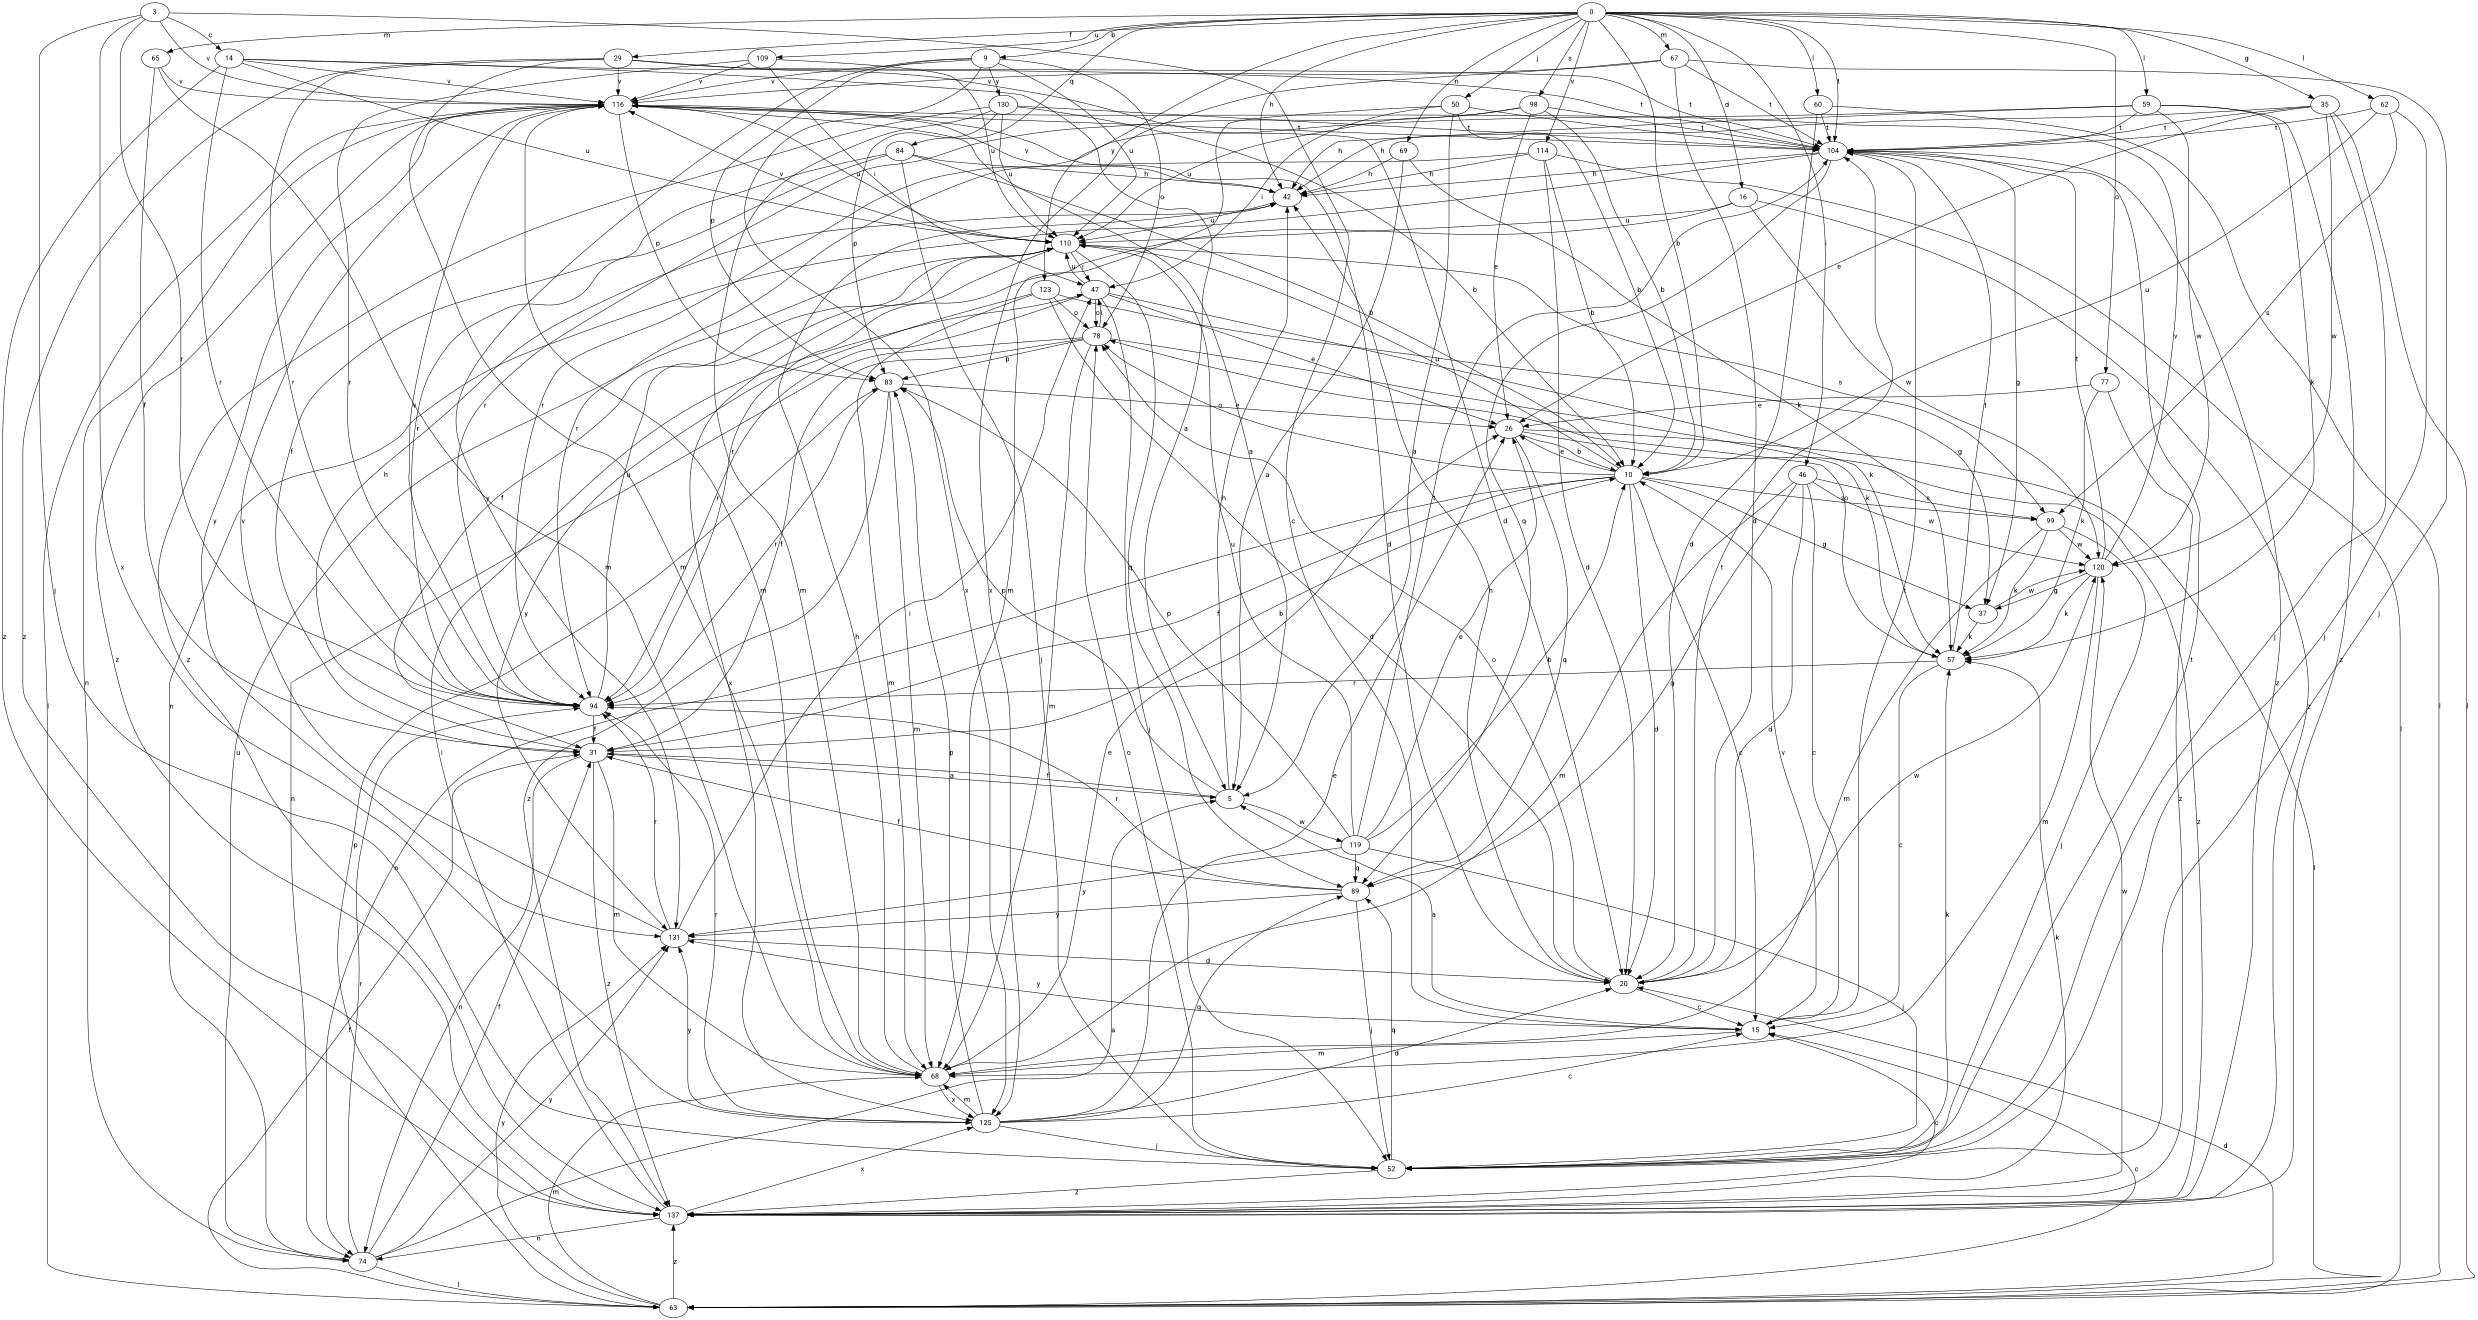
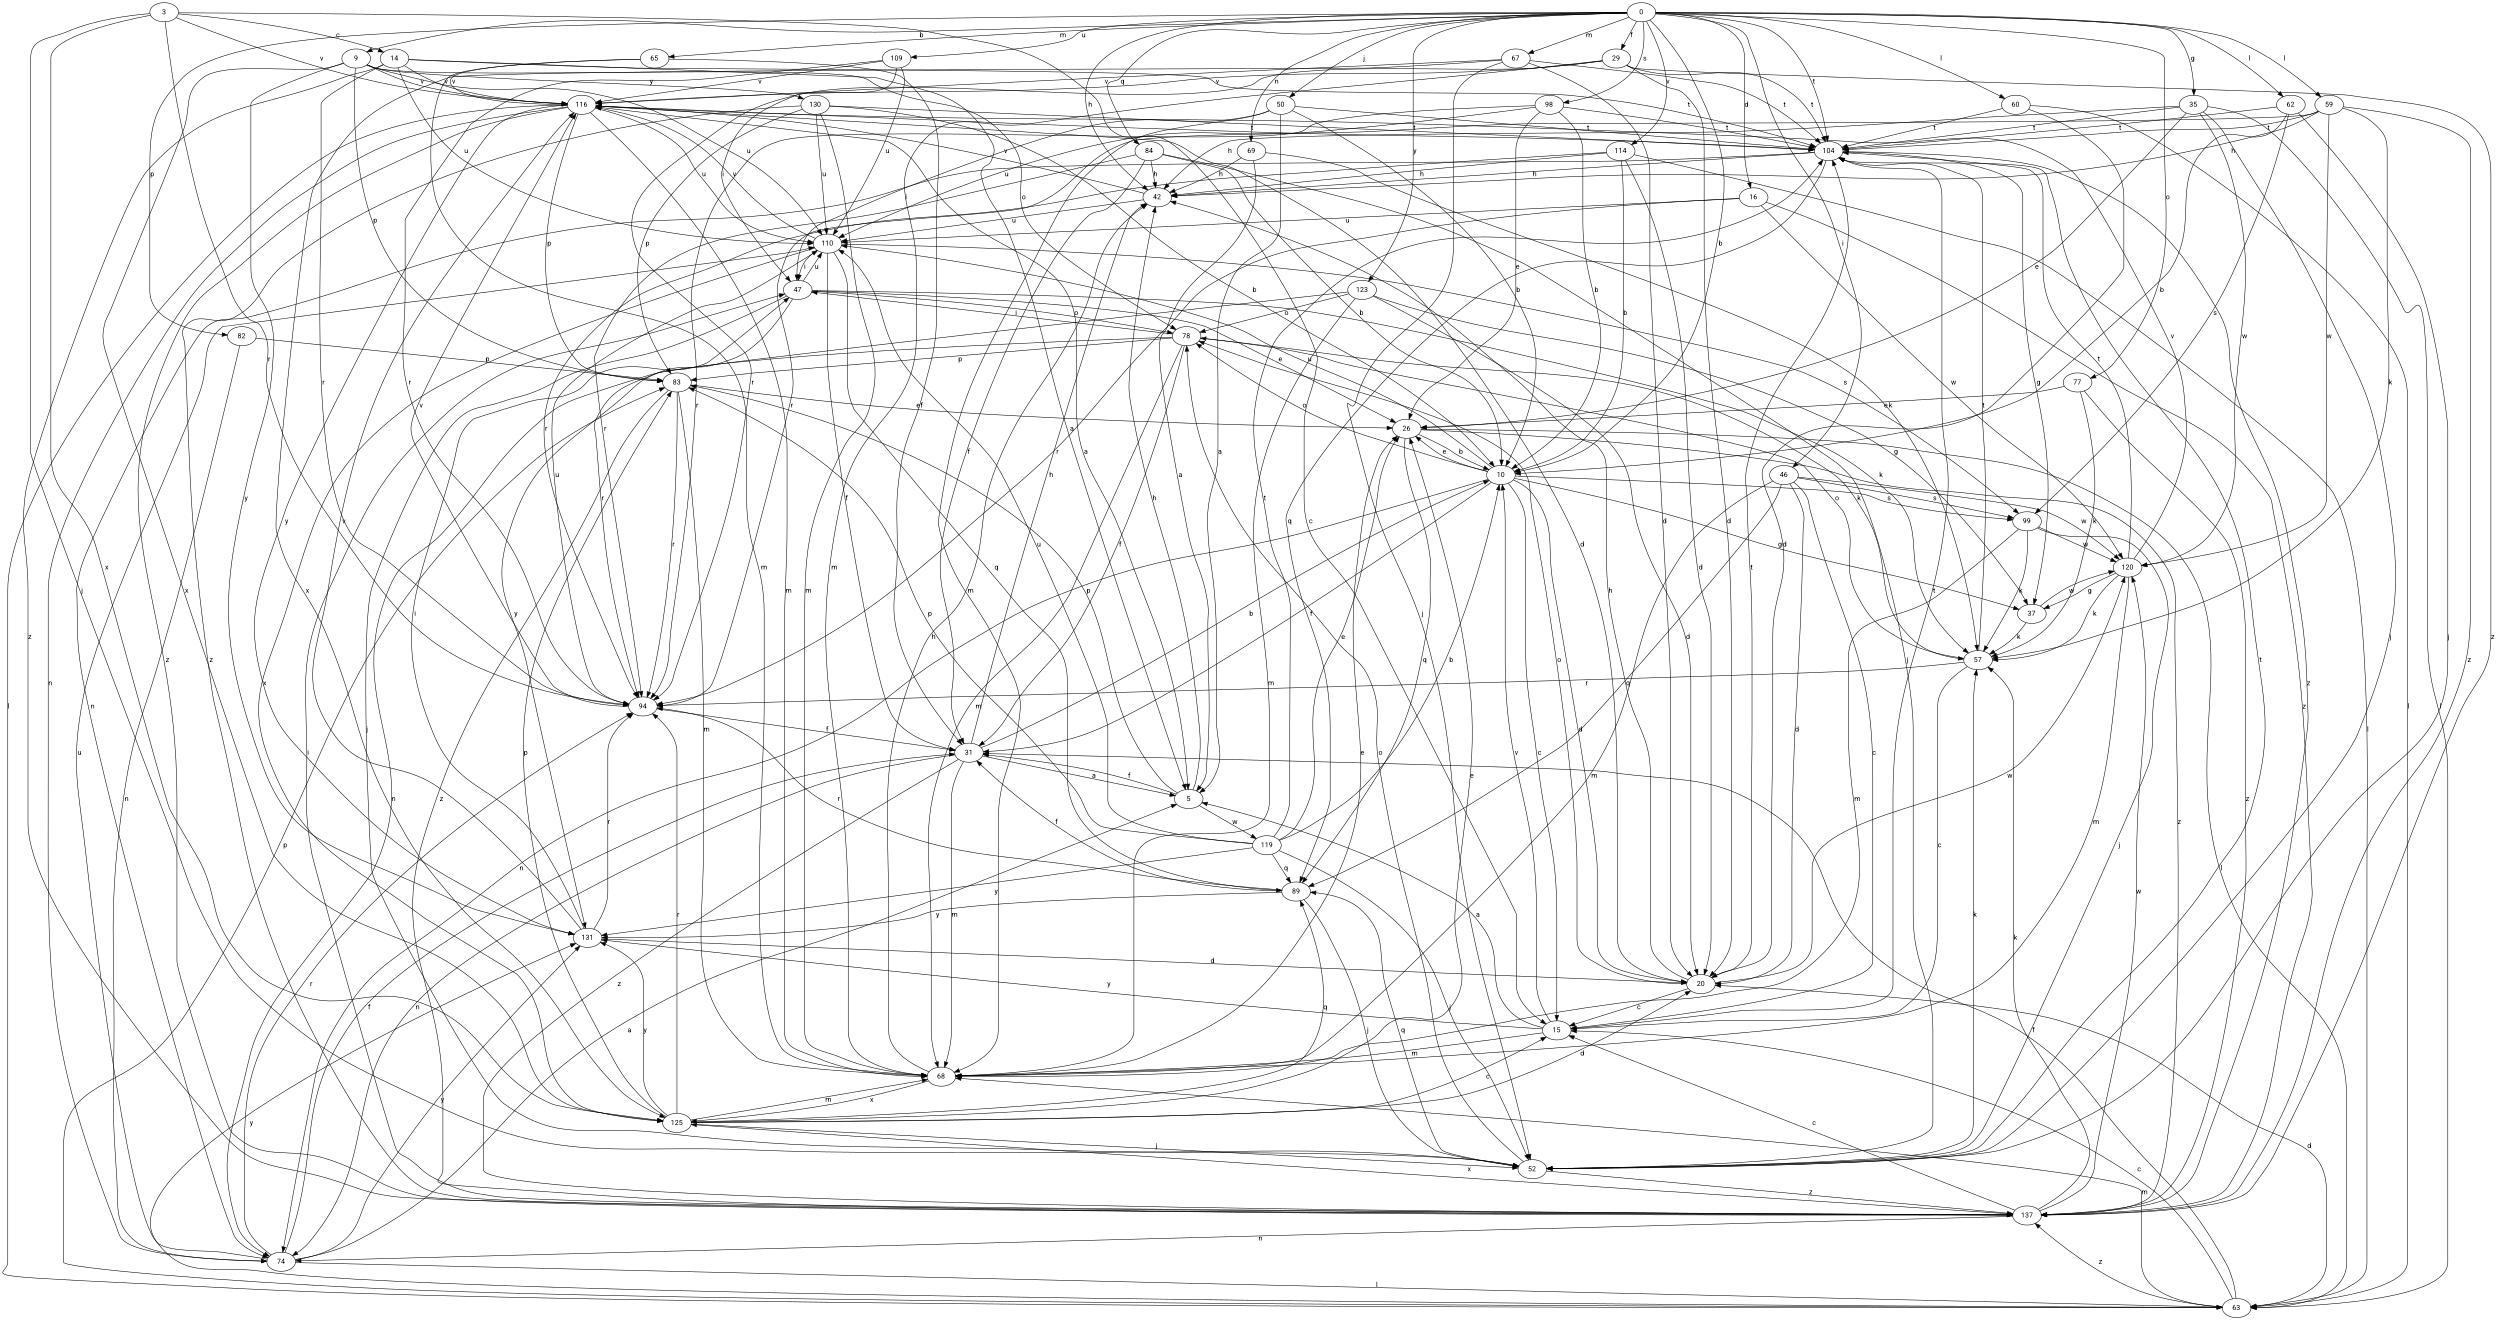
  strict digraph {
    fontname=Roboto
    node [fontname=Roboto]
    edge [fontname=Roboto]
    0
    9
    10
    16
    29
    35
    42
    46
    50
    59
    60
    62
    65
    67
    69
    77
+   82
    84
    98
    104
    109
    114
    n23 [label=123]
    116
    125
    83
    78
    110
    130
    131
    15
    31
    20
    26
    37
    74
    99
    94
    137
    120
    68
    52
    63
    89
    5
    47
    57
    3
    14
    119
    0 -> 9 [label=b]
    0 -> 10 [label=b]
    0 -> 16 [label=d]
    0 -> 29 [label=f]
    0 -> 35 [label=g]
    0 -> 42 [label=h]
    0 -> 46 [label=i]
    0 -> 50 [label=j]
    0 -> 59 [label=l]
    0 -> 60 [label=l]
    0 -> 62 [label=l]
    0 -> 65 [label=m]
    0 -> 67 [label=m]
    0 -> 69 [label=n]
    0 -> 77 [label=o]
+   0 -> 82 [label=p]
    0 -> 84 [label=q]
    0 -> 98 [label=s]
    0 -> 104 [label=t]
    0 -> 109 [label=u]
    0 -> 114 [label=v]
    0 -> n23 [label=y]
    9 -> 116 [label=v]
    9 -> 125 [label=x]
    9 -> 83 [label=p]
    9 -> 78 [label=o]
    9 -> 110 [label=u]
    9 -> 130 [label=y]
    9 -> 131 [label=y]
    10 -> 78 [label=o]
    10 -> 110 [label=u]
    10 -> 15 [label=c]
    10 -> 31 [label=f]
    10 -> 20 [label=d]
    10 -> 26 [label=e]
    10 -> 37 [label=g]
    10 -> 74 [label=n]
    10 -> 99 [label=s]
    16 -> 110 [label=u]
    16 -> 94 [label=r]
    16 -> 137 [label=z]
    16 -> 120 [label=w]
    29 -> 104 [label=t]
    29 -> 116 [label=v]
    29 -> 20 [label=d]
    29 -> 94 [label=r]
    29 -> 137 [label=z]
    29 -> 68 [label=m]
    35 -> 42 [label=h]
    35 -> 104 [label=t]
    35 -> 26 [label=e]
    35 -> 120 [label=w]
    35 -> 52 [label=j]
    35 -> 63 [label=l]
    42 -> 116 [label=v]
    42 -> 110 [label=u]
    46 -> 15 [label=c]
    46 -> 20 [label=d]
    46 -> 99 [label=s]
    46 -> 120 [label=w]
    46 -> 68 [label=m]
    46 -> 89 [label=q]
    50 -> 10 [label=b]
    50 -> 104 [label=t]
    50 -> 68 [label=m]
    50 -> 5 [label=a]
    50 -> 47 [label=i]
    59 -> 42 [label=h]
    59 -> 104 [label=t]
    59 -> 94 [label=r]
    59 -> 137 [label=z]
    59 -> 120 [label=w]
    59 -> 57 [label=k]
    60 -> 104 [label=t]
    60 -> 20 [label=d]
    60 -> 63 [label=l]
-   62 -> 10 [label=u]
+   62 -> 10 [label=b]
    62 -> 104 [label=t]
    62 -> 99 [label=s]
    62 -> 52 [label=j]
    65 -> 116 [label=v]
    65 -> 31 [label=f]
    65 -> 68 [label=m]
    67 -> 104 [label=t]
    67 -> 116 [label=v]
    67 -> 125 [label=x]
    67 -> 20 [label=d]
    67 -> 52 [label=j]
    69 -> 42 [label=h]
    69 -> 5 [label=a]
    69 -> 57 [label=k]
    77 -> 26 [label=e]
    77 -> 137 [label=z]
    77 -> 57 [label=k]
+   82 -> 83 [label=p]
+   82 -> 74 [label=n]
    84 -> 10 [label=b]
    84 -> 42 [label=h]
    84 -> 31 [label=f]
    84 -> 94 [label=r]
    84 -> 52 [label=j]
    98 -> 10 [label=b]
    98 -> 104 [label=t]
    98 -> 110 [label=u]
    98 -> 26 [label=e]
    98 -> 94 [label=r]
    104 -> 42 [label=h]
    104 -> 37 [label=g]
    104 -> 74 [label=n]
    104 -> 137 [label=z]
    104 -> 89 [label=q]
    109 -> 116 [label=v]
    109 -> 110 [label=u]
    109 -> 94 [label=r]
    109 -> 47 [label=i]
    114 -> 10 [label=b]
    114 -> 42 [label=h]
    114 -> 20 [label=d]
    114 -> 94 [label=r]
    114 -> 63 [label=l]
    n23 -> 78 [label=o]
    n23 -> 131 [label=y]
    n23 -> 20 [label=d]
    n23 -> 37 [label=g]
    n23 -> 68 [label=m]
    116 -> 104 [label=t]
    116 -> 83 [label=p]
    116 -> 110 [label=u]
    116 -> 131 [label=y]
    116 -> 20 [label=d]
    116 -> 74 [label=n]
    116 -> 137 [label=z]
    116 -> 68 [label=m]
    116 -> 63 [label=l]
    116 -> 5 [label=a]
    125 -> 83 [label=p]
    125 -> 131 [label=y]
    125 -> 15 [label=c]
    125 -> 20 [label=d]
    125 -> 26 [label=e]
    125 -> 94 [label=r]
    125 -> 68 [label=m]
    125 -> 52 [label=j]
    125 -> 89 [label=q]
    83 -> 26 [label=e]
    83 -> 94 [label=r]
    83 -> 137 [label=z]
    83 -> 68 [label=m]
    78 -> 83 [label=p]
    78 -> 31 [label=f]
    78 -> 74 [label=n]
    78 -> 68 [label=m]
    78 -> 47 [label=i]
    78 -> 57 [label=k]
    110 -> 116 [label=v]
    110 -> 125 [label=x]
    110 -> 31 [label=f]
    110 -> 99 [label=s]
    110 -> 89 [label=q]
    110 -> 47 [label=i]
    130 -> 10 [label=b]
    130 -> 104 [label=t]
    130 -> 83 [label=p]
    130 -> 110 [label=u]
    130 -> 137 [label=z]
    130 -> 68 [label=m]
    131 -> 116 [label=v]
    131 -> 20 [label=d]
    131 -> 94 [label=r]
    131 -> 47 [label=i]
    15 -> 10 [label=v]
    15 -> 104 [label=t]
    15 -> 131 [label=y]
    15 -> 68 [label=m]
    15 -> 5 [label=a]
    31 -> 10 [label=b]
    31 -> 42 [label=h]
    31 -> 74 [label=n]
    31 -> 137 [label=z]
    31 -> 68 [label=m]
    31 -> 5 [label=a]
    20 -> 42 [label=h]
    20 -> 104 [label=t]
    20 -> 78 [label=o]
    20 -> 15 [label=c]
    20 -> 120 [label=w]
    26 -> 10 [label=b]
    26 -> 137 [label=z]
    26 -> 63 [label=l]
    26 -> 89 [label=q]
    37 -> 120 [label=w]
    37 -> 57 [label=k]
    74 -> 110 [label=u]
    74 -> 131 [label=y]
    74 -> 31 [label=f]
    74 -> 94 [label=r]
    74 -> 63 [label=l]
    74 -> 5 [label=a]
    99 -> 120 [label=w]
    99 -> 68 [label=m]
    99 -> 52 [label=j]
    99 -> 57 [label=k]
    94 -> 116 [label=v]
    94 -> 110 [label=u]
    94 -> 31 [label=f]
    137 -> 125 [label=x]
    137 -> 15 [label=c]
    137 -> 74 [label=n]
    137 -> 120 [label=w]
    137 -> 47 [label=i]
    137 -> 57 [label=k]
    120 -> 104 [label=t]
    120 -> 116 [label=v]
    120 -> 37 [label=g]
    120 -> 68 [label=m]
    120 -> 57 [label=k]
    68 -> 42 [label=h]
    68 -> 125 [label=x]
    68 -> 26 [label=e]
    52 -> 104 [label=t]
    52 -> 78 [label=o]
    52 -> 137 [label=z]
    52 -> 89 [label=q]
    52 -> 57 [label=k]
    63 -> 83 [label=p]
    63 -> 131 [label=y]
    63 -> 15 [label=c]
    63 -> 31 [label=f]
    63 -> 20 [label=d]
    63 -> 137 [label=z]
    63 -> 68 [label=m]
    89 -> 131 [label=y]
    89 -> 31 [label=f]
    89 -> 94 [label=r]
    89 -> 52 [label=j]
    5 -> 42 [label=h]
    5 -> 83 [label=p]
    5 -> 31 [label=f]
    5 -> 119 [label=w]
    47 -> 78 [label=o]
    47 -> 110 [label=u]
    47 -> 26 [label=e]
    47 -> 94 [label=r]
    47 -> 52 [label=j]
    47 -> 57 [label=k]
    57 -> 104 [label=t]
    57 -> 78 [label=o]
    57 -> 15 [label=c]
    57 -> 94 [label=r]
    3 -> 116 [label=v]
    3 -> 125 [label=x]
    3 -> 15 [label=c]
    3 -> 94 [label=r]
    3 -> 52 [label=j]
    3 -> 14 [label=c]
    14 -> 104 [label=t]
    14 -> 116 [label=v]
    14 -> 110 [label=u]
    14 -> 94 [label=r]
    14 -> 137 [label=z]
    14 -> 5 [label=a]
    119 -> 10 [label=b]
    119 -> 104 [label=t]
    119 -> 83 [label=p]
    119 -> 110 [label=u]
    119 -> 131 [label=y]
    119 -> 26 [label=e]
    119 -> 52 [label=j]
    119 -> 89 [label=q]
  }
